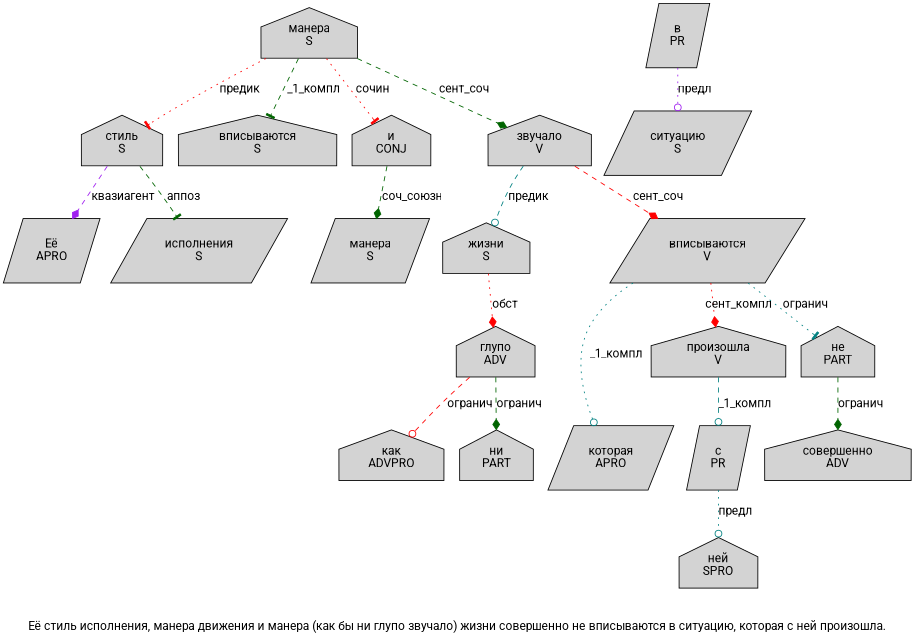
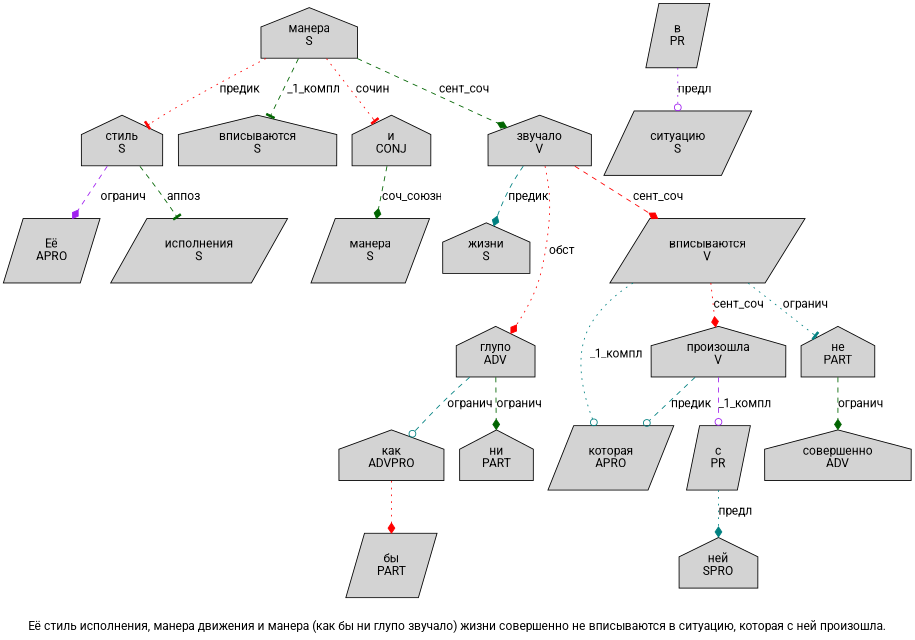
  digraph {
    fontname=Roboto
    label="Её стиль исполнения, манера движения и манера (как бы ни глупо звучало) жизни совершенно не вписываются в ситуацию, которая с ней произошла."
    node [fillcolor=lightgray fontname=Roboto penwidth=1 shape=house style=filled]
    edge [arrowhead=diamond color=teal fontname=Roboto style=dashed]
    n1 [label="Её\nAPRO" shape=parallelogram]
    n2 [label="стиль\nS"]
    n3 [label="исполнения\nS" shape=parallelogram]
    n4 [label="манера\nS"]
    n5 [label="вписываются\nS"]
    n6 [label="и\nCONJ"]
    n7 [label="звучало\nV"]
    n8 [label="манера\nS" shape=parallelogram]
    n9 [label="глупо\nADV"]
    n10 [label="жизни\nS"]
    n11 [label="вписываются\nV" shape=parallelogram]
    n12 [label="как\nADVPRO"]
+   n13 [label="бы\nPART" shape=parallelogram]
    n14 [label="ни\nPART"]
    n15 [label="не\nPART"]
    n16 [label="произошла\nV"]
    n17 [label="которая\nAPRO" shape=parallelogram]
    n18 [label="совершенно\nADV"]
    n19 [label="в\nPR" shape=parallelogram]
    n20 [label="ситуацию\nS" shape=parallelogram]
    n21 [label="с\nPR" shape=parallelogram]
    n22 [label="ней\nSPRO"]
-   n2 -> n1 [color=purple label="квазиагент"]
+   n2 -> n1 [color=purple label="огранич"]
    n2 -> n3 [arrowhead=tee color=darkgreen label="аппоз"]
    n4 -> n2 [arrowhead=tee color=red label="предик" style=dotted]
    n4 -> n5 [arrowhead=tee color=darkgreen label="_1_компл"]
    n4 -> n6 [arrowhead=tee color=red label="сочин" style=dotted]
    n4 -> n7 [color=darkgreen label="сент_соч"]
    n6 -> n8 [color=darkgreen label="соч_союзн"]
-   n10 -> n9 [color=red label="обст" style=dotted]
-   n7 -> n10 [arrowhead=odot label="предик"]
+   n7 -> n9 [color=red label="обст" style=dotted]
+   n7 -> n10 [label="предик"]
    n7 -> n11 [color=red label="сент_соч"]
-   n9 -> n12 [arrowhead=odot color=red label="огранич"]
+   n9 -> n12 [arrowhead=odot label="огранич"]
    n9 -> n14 [color=darkgreen label="огранич"]
    n11 -> n15 [arrowhead=tee label="огранич" style=dotted]
-   n11 -> n16 [color=red label="сент_компл" style=dotted]
+   n11 -> n16 [color=red label="сент_соч" style=dotted]
    n11 -> n17 [arrowhead=odot label="_1_компл" style=dotted]
+   n12 -> n13 [color=red style=dotted]
    n15 -> n18 [color=darkgreen label="огранич"]
-   n16 -> n21 [arrowhead=odot label="_1_компл"]
+   n16 -> n17 [arrowhead=odot label="предик"]
+   n16 -> n21 [arrowhead=odot color=purple label="_1_компл"]
    n19 -> n20 [arrowhead=odot color=purple label="предл" style=dotted]
-   n21 -> n22 [arrowhead=odot label="предл" style=dotted]
+   n21 -> n22 [label="предл" style=dotted]
  }
